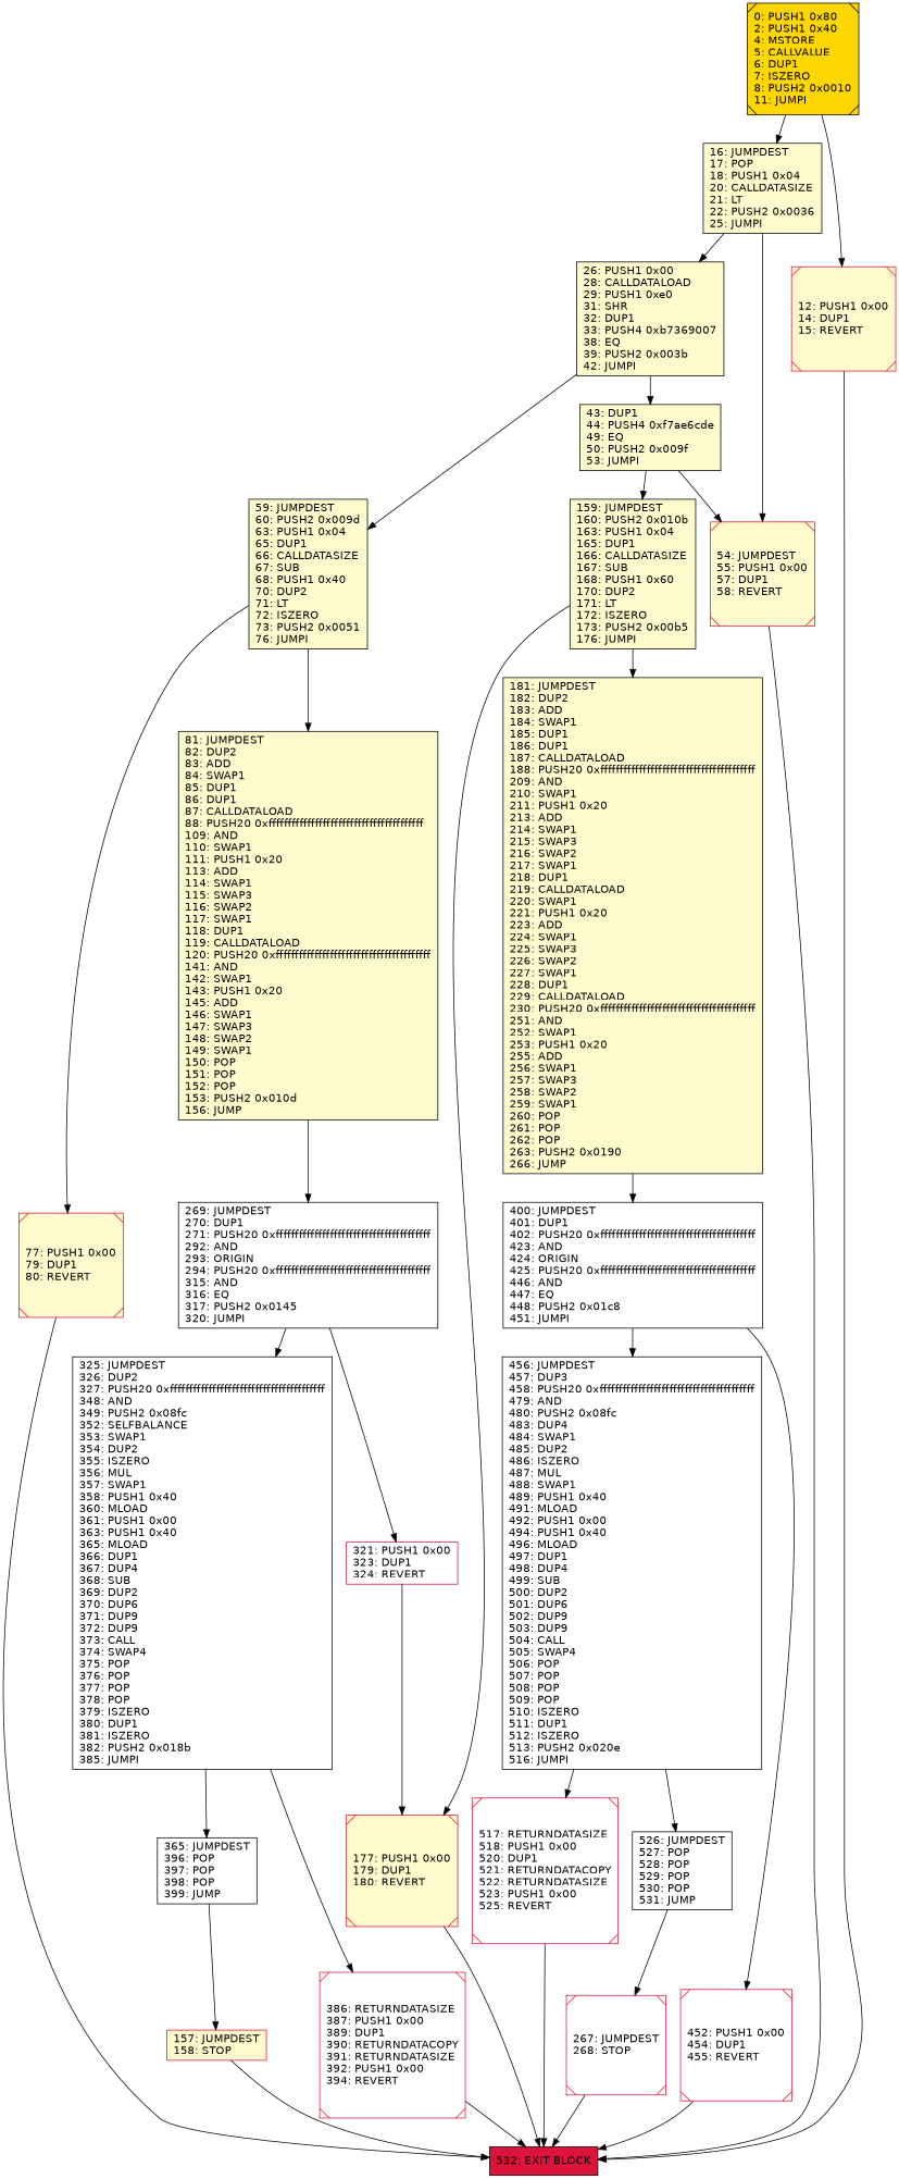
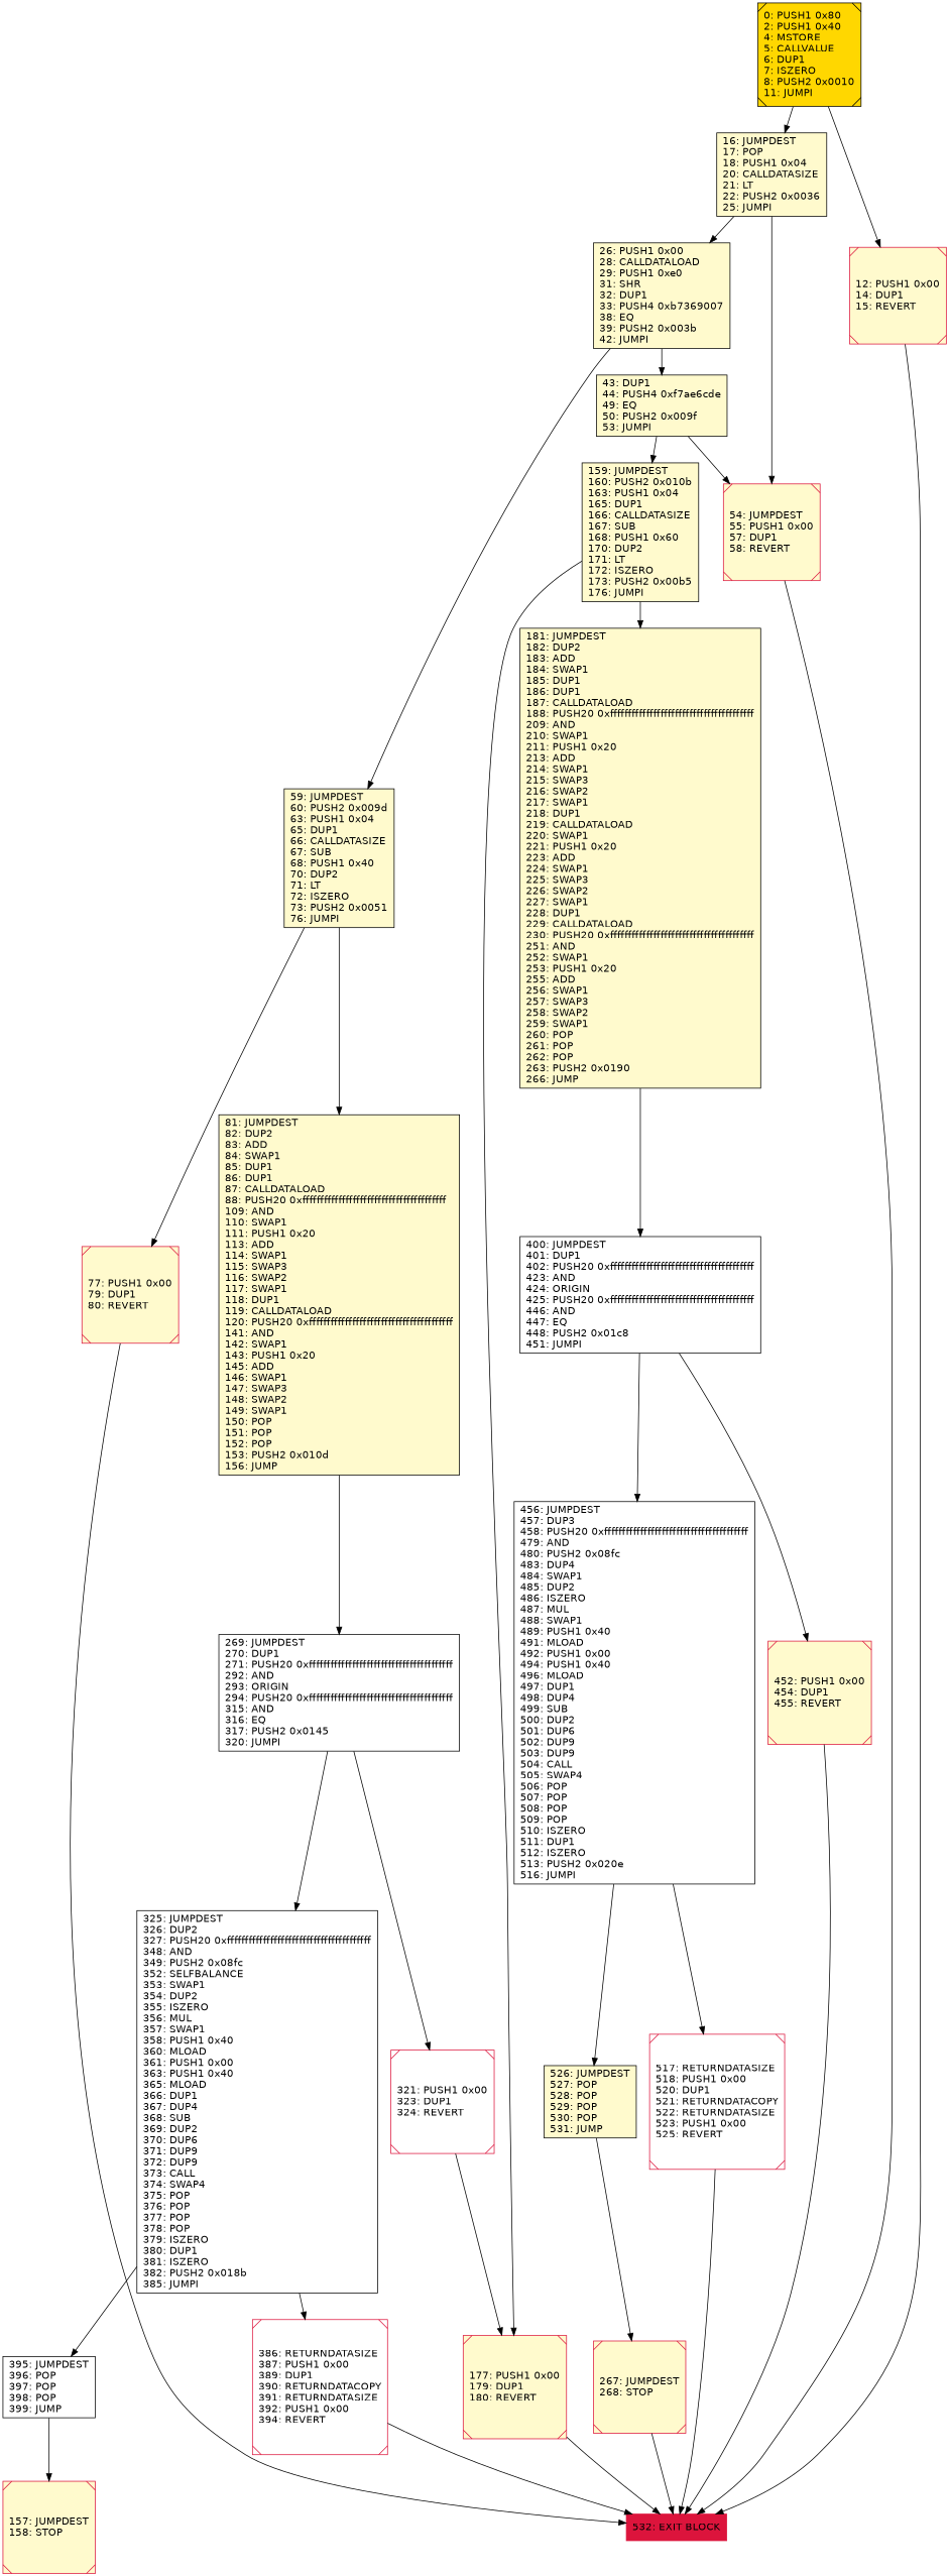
  digraph {
    fontname="DejaVu Sans"
    rankdir=UD
    node [color=black fillcolor=lemonchiffon fontcolor=black fontname="DejaVu Sans" shape=box style=filled]
    edge [fontname="DejaVu Sans"]
-   n1 [fillcolor=white label="526: JUMPDEST\l527: POP\l528: POP\l529: POP\l530: POP\l531: JUMP\l"]
-   n2 [color=crimson fillcolor=white label="267: JUMPDEST\l268: STOP\l" shape=Msquare]
-   n3 [fillcolor=crimson label="532: EXIT BLOCK\l"]
+   n1 [label="526: JUMPDEST\l527: POP\l528: POP\l529: POP\l530: POP\l531: JUMP\l"]
+   n2 [color=crimson label="267: JUMPDEST\l268: STOP\l" shape=Msquare]
+   n3 [color=crimson fillcolor=crimson label="532: EXIT BLOCK\l"]
    n4 [fillcolor=white label="269: JUMPDEST\l270: DUP1\l271: PUSH20 0xffffffffffffffffffffffffffffffffffffffff\l292: AND\l293: ORIGIN\l294: PUSH20 0xffffffffffffffffffffffffffffffffffffffff\l315: AND\l316: EQ\l317: PUSH2 0x0145\l320: JUMPI\l"]
    n5 [fillcolor=white label="325: JUMPDEST\l326: DUP2\l327: PUSH20 0xffffffffffffffffffffffffffffffffffffffff\l348: AND\l349: PUSH2 0x08fc\l352: SELFBALANCE\l353: SWAP1\l354: DUP2\l355: ISZERO\l356: MUL\l357: SWAP1\l358: PUSH1 0x40\l360: MLOAD\l361: PUSH1 0x00\l363: PUSH1 0x40\l365: MLOAD\l366: DUP1\l367: DUP4\l368: SUB\l369: DUP2\l370: DUP6\l371: DUP9\l372: DUP9\l373: CALL\l374: SWAP4\l375: POP\l376: POP\l377: POP\l378: POP\l379: ISZERO\l380: DUP1\l381: ISZERO\l382: PUSH2 0x018b\l385: JUMPI\l"]
-   n6 [color=crimson fillcolor=white label="321: PUSH1 0x00\l323: DUP1\l324: REVERT\l"]
+   n6 [color=crimson fillcolor=white label="321: PUSH1 0x00\l323: DUP1\l324: REVERT\l" shape=Msquare]
    n7 [color=crimson fillcolor=white label="386: RETURNDATASIZE\l387: PUSH1 0x00\l389: DUP1\l390: RETURNDATACOPY\l391: RETURNDATASIZE\l392: PUSH1 0x00\l394: REVERT\l" shape=Msquare]
-   n8 [fillcolor=white label="365: JUMPDEST\l396: POP\l397: POP\l398: POP\l399: JUMP\l"]
+   n8 [fillcolor=white label="395: JUMPDEST\l396: POP\l397: POP\l398: POP\l399: JUMP\l"]
    n9 [color=crimson label="177: PUSH1 0x00\l179: DUP1\l180: REVERT\l" shape=Msquare]
    n10 [fillcolor=white label="456: JUMPDEST\l457: DUP3\l458: PUSH20 0xffffffffffffffffffffffffffffffffffffffff\l479: AND\l480: PUSH2 0x08fc\l483: DUP4\l484: SWAP1\l485: DUP2\l486: ISZERO\l487: MUL\l488: SWAP1\l489: PUSH1 0x40\l491: MLOAD\l492: PUSH1 0x00\l494: PUSH1 0x40\l496: MLOAD\l497: DUP1\l498: DUP4\l499: SUB\l500: DUP2\l501: DUP6\l502: DUP9\l503: DUP9\l504: CALL\l505: SWAP4\l506: POP\l507: POP\l508: POP\l509: POP\l510: ISZERO\l511: DUP1\l512: ISZERO\l513: PUSH2 0x020e\l516: JUMPI\l"]
    n11 [color=crimson fillcolor=white label="517: RETURNDATASIZE\l518: PUSH1 0x00\l520: DUP1\l521: RETURNDATACOPY\l522: RETURNDATASIZE\l523: PUSH1 0x00\l525: REVERT\l" shape=Msquare]
    n12 [label="59: JUMPDEST\l60: PUSH2 0x009d\l63: PUSH1 0x04\l65: DUP1\l66: CALLDATASIZE\l67: SUB\l68: PUSH1 0x40\l70: DUP2\l71: LT\l72: ISZERO\l73: PUSH2 0x0051\l76: JUMPI\l"]
    n13 [label="81: JUMPDEST\l82: DUP2\l83: ADD\l84: SWAP1\l85: DUP1\l86: DUP1\l87: CALLDATALOAD\l88: PUSH20 0xffffffffffffffffffffffffffffffffffffffff\l109: AND\l110: SWAP1\l111: PUSH1 0x20\l113: ADD\l114: SWAP1\l115: SWAP3\l116: SWAP2\l117: SWAP1\l118: DUP1\l119: CALLDATALOAD\l120: PUSH20 0xffffffffffffffffffffffffffffffffffffffff\l141: AND\l142: SWAP1\l143: PUSH1 0x20\l145: ADD\l146: SWAP1\l147: SWAP3\l148: SWAP2\l149: SWAP1\l150: POP\l151: POP\l152: POP\l153: PUSH2 0x010d\l156: JUMP\l"]
    n14 [color=crimson label="77: PUSH1 0x00\l79: DUP1\l80: REVERT\l" shape=Msquare]
-   n15 [color=crimson label="157: JUMPDEST\l158: STOP\l"]
+   n15 [color=crimson label="157: JUMPDEST\l158: STOP\l" shape=Msquare]
    n16 [fillcolor=gold label="0: PUSH1 0x80\l2: PUSH1 0x40\l4: MSTORE\l5: CALLVALUE\l6: DUP1\l7: ISZERO\l8: PUSH2 0x0010\l11: JUMPI\l" shape=Msquare]
    n17 [label="16: JUMPDEST\l17: POP\l18: PUSH1 0x04\l20: CALLDATASIZE\l21: LT\l22: PUSH2 0x0036\l25: JUMPI\l"]
    n18 [color=crimson label="12: PUSH1 0x00\l14: DUP1\l15: REVERT\l" shape=Msquare]
    n19 [label="26: PUSH1 0x00\l28: CALLDATALOAD\l29: PUSH1 0xe0\l31: SHR\l32: DUP1\l33: PUSH4 0xb7369007\l38: EQ\l39: PUSH2 0x003b\l42: JUMPI\l"]
    n20 [color=crimson label="54: JUMPDEST\l55: PUSH1 0x00\l57: DUP1\l58: REVERT\l" shape=Msquare]
    n21 [label="181: JUMPDEST\l182: DUP2\l183: ADD\l184: SWAP1\l185: DUP1\l186: DUP1\l187: CALLDATALOAD\l188: PUSH20 0xffffffffffffffffffffffffffffffffffffffff\l209: AND\l210: SWAP1\l211: PUSH1 0x20\l213: ADD\l214: SWAP1\l215: SWAP3\l216: SWAP2\l217: SWAP1\l218: DUP1\l219: CALLDATALOAD\l220: SWAP1\l221: PUSH1 0x20\l223: ADD\l224: SWAP1\l225: SWAP3\l226: SWAP2\l227: SWAP1\l228: DUP1\l229: CALLDATALOAD\l230: PUSH20 0xffffffffffffffffffffffffffffffffffffffff\l251: AND\l252: SWAP1\l253: PUSH1 0x20\l255: ADD\l256: SWAP1\l257: SWAP3\l258: SWAP2\l259: SWAP1\l260: POP\l261: POP\l262: POP\l263: PUSH2 0x0190\l266: JUMP\l"]
    n22 [fillcolor=white label="400: JUMPDEST\l401: DUP1\l402: PUSH20 0xffffffffffffffffffffffffffffffffffffffff\l423: AND\l424: ORIGIN\l425: PUSH20 0xffffffffffffffffffffffffffffffffffffffff\l446: AND\l447: EQ\l448: PUSH2 0x01c8\l451: JUMPI\l"]
-   n23 [color=crimson fillcolor=white label="452: PUSH1 0x00\l454: DUP1\l455: REVERT\l" shape=Msquare]
+   n23 [color=crimson label="452: PUSH1 0x00\l454: DUP1\l455: REVERT\l" shape=Msquare]
    n24 [label="43: DUP1\l44: PUSH4 0xf7ae6cde\l49: EQ\l50: PUSH2 0x009f\l53: JUMPI\l"]
    n25 [label="159: JUMPDEST\l160: PUSH2 0x010b\l163: PUSH1 0x04\l165: DUP1\l166: CALLDATASIZE\l167: SUB\l168: PUSH1 0x60\l170: DUP2\l171: LT\l172: ISZERO\l173: PUSH2 0x00b5\l176: JUMPI\l"]
    n1 -> n2
    n2 -> n3
    n4 -> n5
    n4 -> n6
    n5 -> n7
    n5 -> n8
    n6 -> n9
    n7 -> n3
    n8 -> n15
    n9 -> n3
    n10 -> n1
    n10 -> n11
    n11 -> n3
    n12 -> n13
    n12 -> n14
    n13 -> n4
    n14 -> n3
-   n15 -> n3
    n16 -> n17
    n16 -> n18
    n17 -> n19
    n17 -> n20
    n18 -> n3
    n19 -> n12
    n19 -> n24
    n20 -> n3
    n21 -> n22
    n22 -> n10
    n22 -> n23
    n23 -> n3
    n24 -> n20
    n24 -> n25
    n25 -> n9
    n25 -> n21
  }
